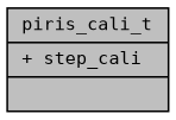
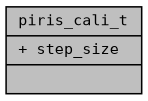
  digraph {
    fontname="DejaVu Sans Mono"
-   n1 [color=black fillcolor=grey75 fontcolor=black fontname="DejaVu Sans Mono" fontsize=10 height=0.2 label="{piris_cali_t\n|+ step_cali\l|}" shape=record style=filled width=0.4]
+   n1 [color=black fillcolor=grey75 fontcolor=black fontname="DejaVu Sans Mono" fontsize=10 height=0.2 label="{piris_cali_t\n|+ step_size\l|}" shape=record style=filled width=0.4]
  }
